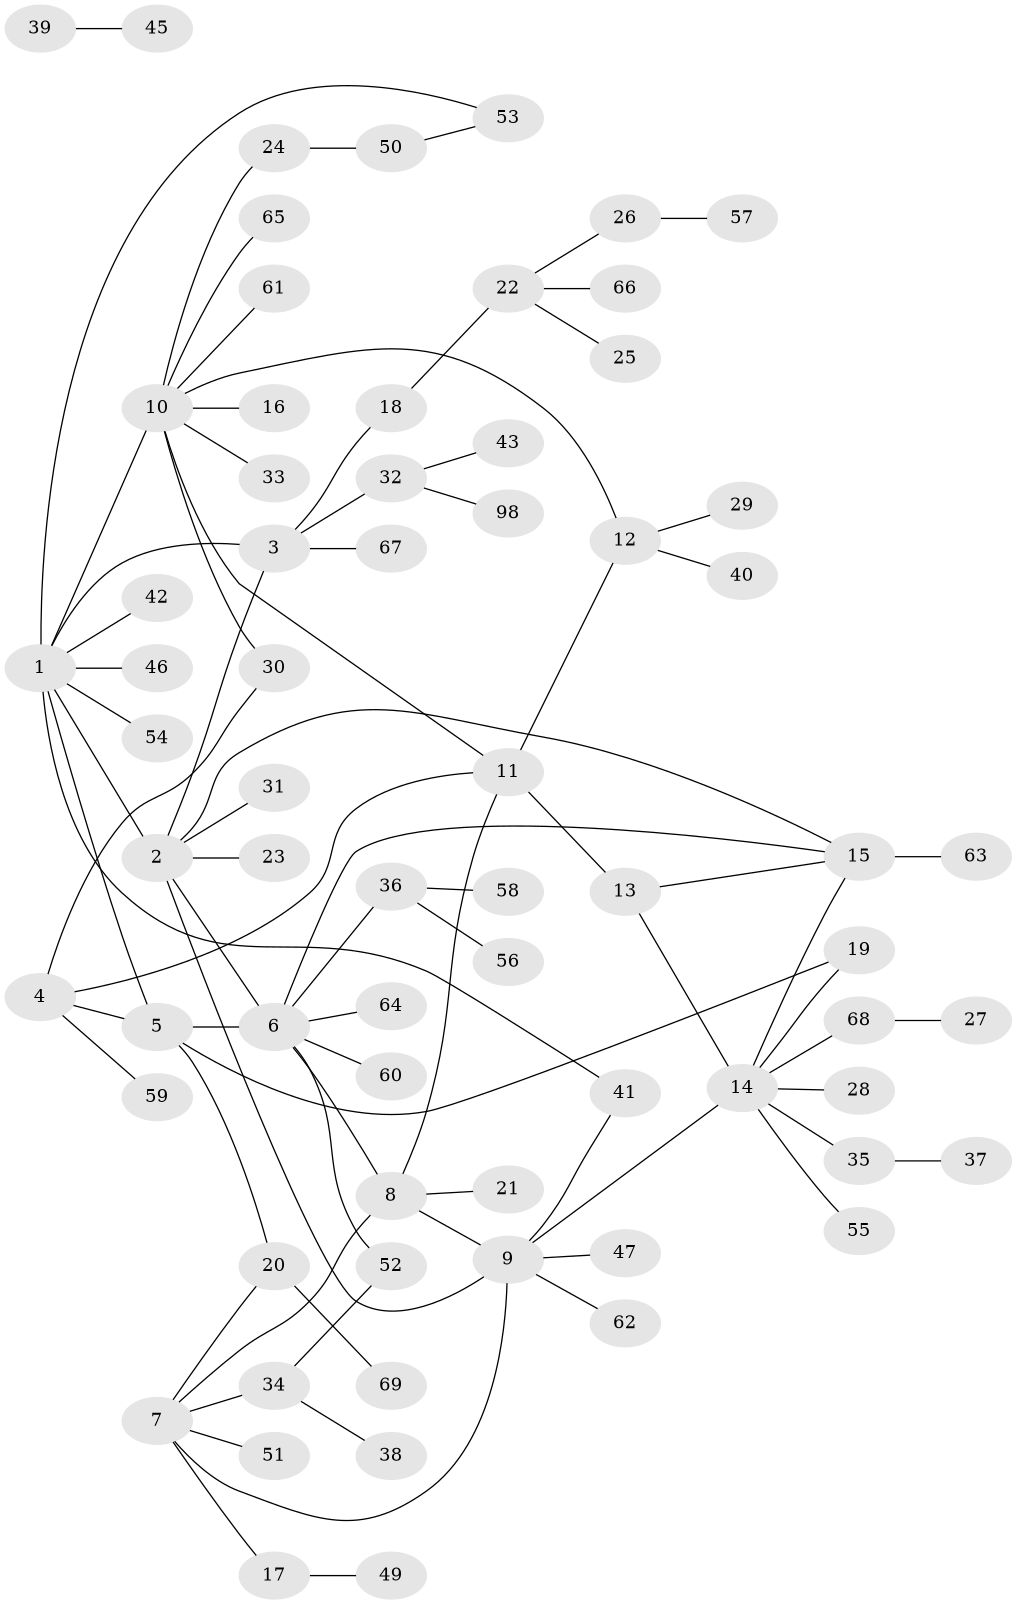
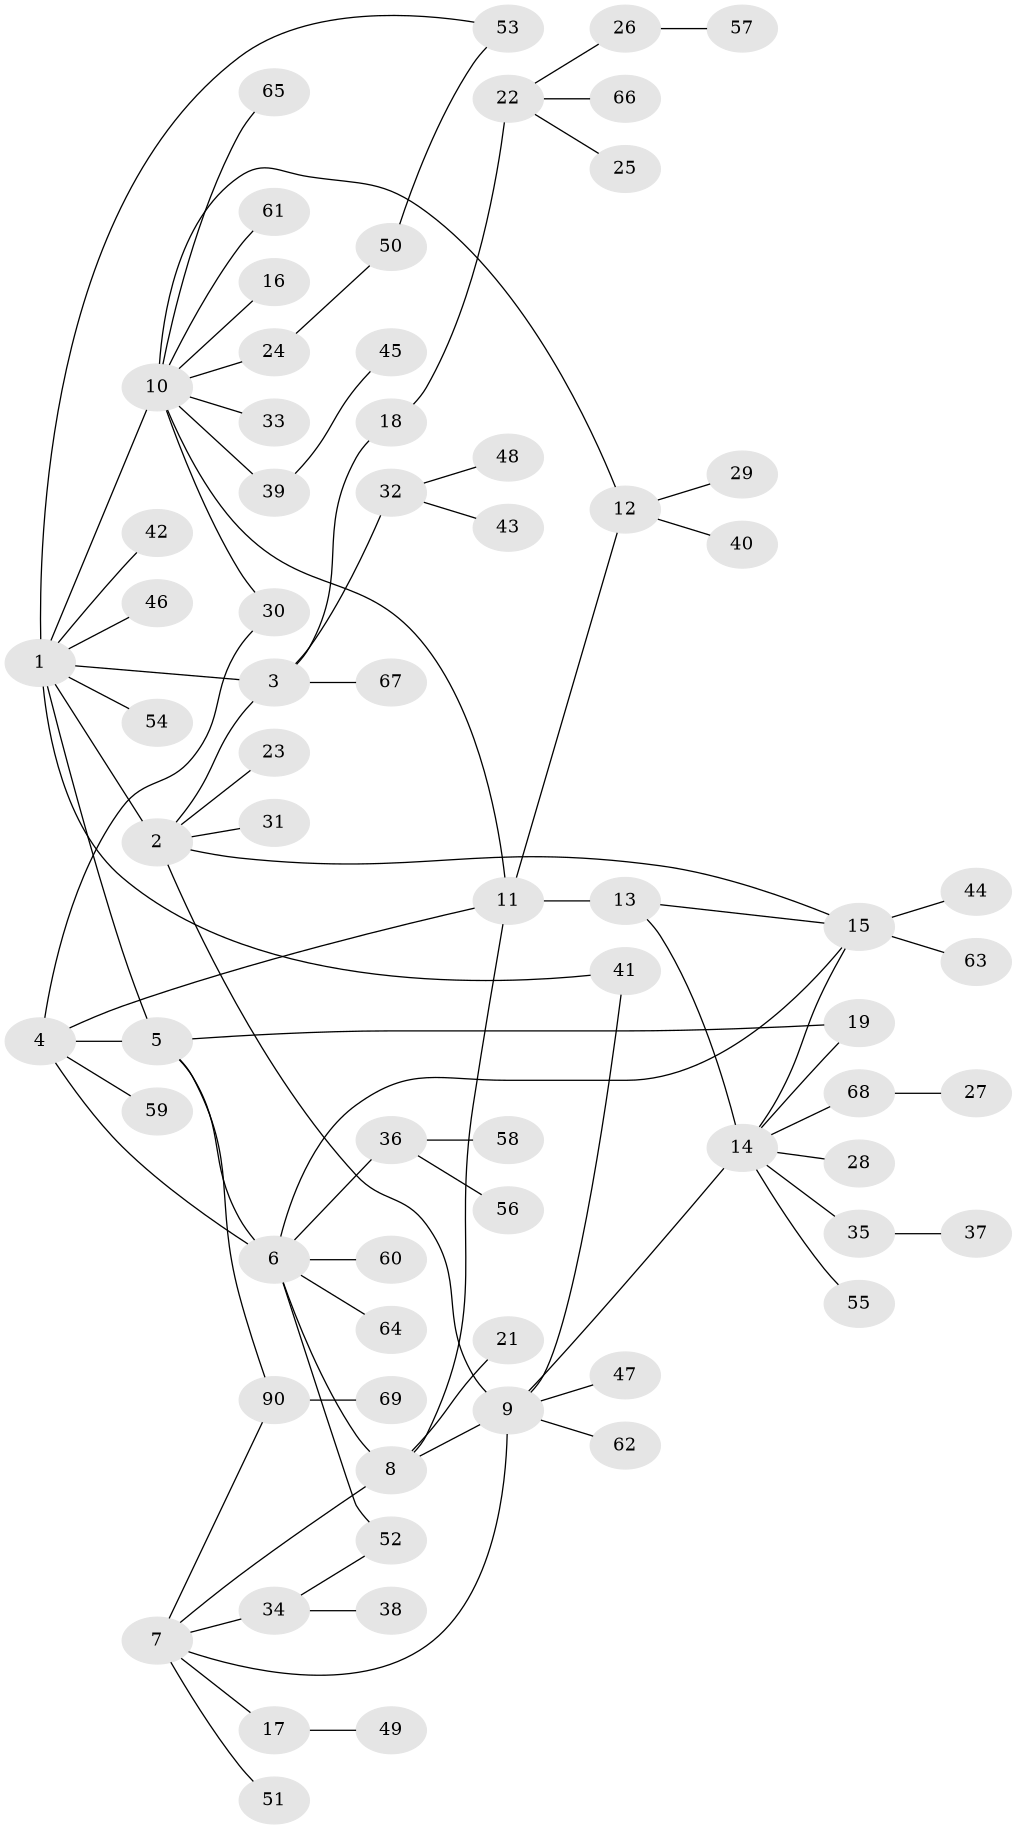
  graph {
    rankdir=LR
    node [color=gray90 style=filled]
    1
    2
    3
    5
    10
    41
    42
    46
    53
    54
    9
    15
    23
    31
    18
    32
    67
    6
    19
-   20
+   20 [label=90]
    11
    61
    12
    16
    24
    30
    33
    39
    65
    14
    47
    62
+   44
    63
    22
    43
-   48 [label=98]
+   48
    4
    59
    8
    36
    52
    60
    64
    13
    69
    21
    56
    58
    7
    17
    34
    51
    49
    38
    28
    35
    55
    68
    29
    40
    50
    45
    37
    27
    25
    26
    66
    57
    1 -- 2
    1 -- 3
    1 -- 5
    1 -- 10
    1 -- 41
    1 -- 42
    1 -- 46
    1 -- 53
    1 -- 54
    2 -- 3
    2 -- 9
    2 -- 15
    2 -- 23
    2 -- 31
    3 -- 18
    3 -- 32
    3 -- 67
    5 -- 6
    5 -- 19
    5 -- 20
    10 -- 11
    10 -- 61
    10 -- 12
    10 -- 16
    10 -- 24
    10 -- 30
    10 -- 33
+   10 -- 39
    10 -- 65
    9 -- 41
    9 -- 14
    9 -- 47
    9 -- 62
+   15 -- 44
    15 -- 63
    18 -- 22
    32 -- 43
    32 -- 48
    6 -- 15
    6 -- 8
    6 -- 36
    6 -- 52
    6 -- 60
    6 -- 64
    20 -- 69
    11 -- 12
    11 -- 13
    12 -- 29
    12 -- 40
    24 -- 50
    39 -- 45
    14 -- 15
    14 -- 19
    14 -- 28
    14 -- 35
    14 -- 55
    14 -- 68
    22 -- 25
    22 -- 26
    22 -- 66
    4 -- 5
-   2 -- 6
+   4 -- 6
    4 -- 11
    4 -- 30
    4 -- 59
    8 -- 9
    8 -- 11
    8 -- 21
    36 -- 56
    36 -- 58
    13 -- 15
    13 -- 14
    7 -- 9
    7 -- 20
    7 -- 8
    7 -- 17
    7 -- 34
    7 -- 51
    17 -- 49
    34 -- 52
    34 -- 38
    35 -- 37
    68 -- 27
    50 -- 53
    26 -- 57
  }
